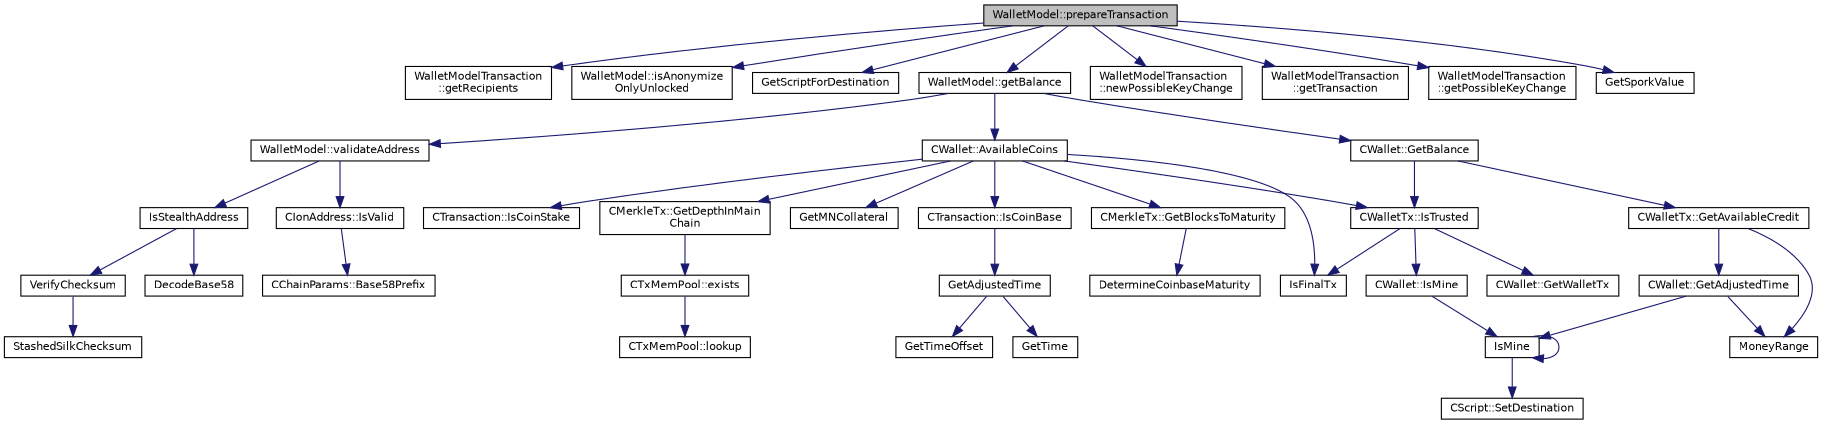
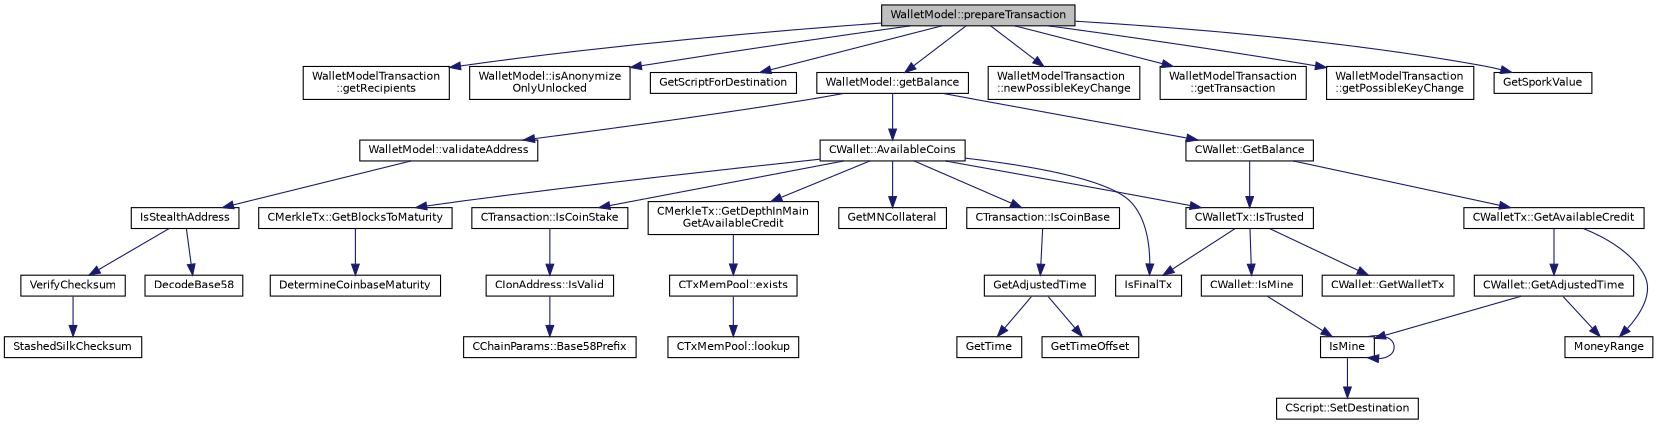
  digraph {
    rankdir=TB
    node [color=black fillcolor=white fontname=Helvetica fontsize=10 shape=record style=filled]
    edge [color=midnightblue fontname=Helvetica fontsize=10 labelfontname=Helvetica labelfontsize=10 style=solid]
    n1 [fillcolor=grey75 fontcolor=black height=0.2 label="WalletModel::prepareTransaction" width=0.4]
    n2 [height=0.2 label="WalletModelTransaction\l::getRecipients" width=0.4]
    n3 [height=0.2 label="WalletModel::isAnonymize\lOnlyUnlocked" width=0.4]
    n4 [height=0.2 label=GetScriptForDestination width=0.4]
    n5 [height=0.2 label="WalletModel::getBalance" width=0.4]
    n6 [height=0.2 label="WalletModelTransaction\l::newPossibleKeyChange" width=0.4]
    n7 [height=0.2 label="WalletModelTransaction\l::getTransaction" width=0.4]
    n8 [height=0.2 label="WalletModelTransaction\l::getPossibleKeyChange" width=0.4]
    n9 [height=0.2 label=GetSporkValue width=0.4]
    n10 [height=0.2 label="WalletModel::validateAddress" width=0.4]
    n11 [height=0.2 label=IsStealthAddress width=0.4]
    n12 [height=0.2 label="CIonAddress::IsValid" width=0.4]
    n13 [height=0.2 label="CWallet::AvailableCoins" width=0.4]
    n14 [height=0.2 label="CWallet::GetBalance" width=0.4]
    n15 [height=0.2 label=DecodeBase58 width=0.4]
    n16 [height=0.2 label=VerifyChecksum width=0.4]
    n17 [height=0.2 label="CChainParams::Base58Prefix" width=0.4]
    n18 [height=0.2 label=StashedSilkChecksum width=0.4]
    n19 [height=0.2 label=IsFinalTx width=0.4]
    n20 [height=0.2 label="CWalletTx::IsTrusted" width=0.4]
    n21 [height=0.2 label="CTransaction::IsCoinBase" width=0.4]
    n22 [height=0.2 label="CMerkleTx::GetBlocksToMaturity" width=0.4]
    n23 [height=0.2 label="CTransaction::IsCoinStake" width=0.4]
-   n24 [height=0.2 label="CMerkleTx::GetDepthInMain\lChain" width=0.4]
+   n24 [height=0.2 label="CMerkleTx::GetDepthInMain\lGetAvailableCredit" width=0.4]
    n25 [height=0.2 label=GetMNCollateral width=0.4]
    n26 [height=0.2 label="CWalletTx::GetAvailableCredit" width=0.4]
    n27 [height=0.2 label="CWallet::GetWalletTx" width=0.4]
    n28 [height=0.2 label="CWallet::IsMine" width=0.4]
    n29 [height=0.2 label=GetAdjustedTime width=0.4]
    n30 [height=0.2 label=DetermineCoinbaseMaturity width=0.4]
    n31 [height=0.2 label="CTxMemPool::exists" width=0.4]
    n32 [height=0.2 label=GetTime width=0.4]
    n33 [height=0.2 label=GetTimeOffset width=0.4]
    n34 [height=0.2 label=IsMine width=0.4]
    n35 [height=0.2 label="CScript::SetDestination" width=0.4]
    n36 [height=0.2 label="CTxMemPool::lookup" width=0.4]
    n37 [height=0.2 label="CWallet::GetAdjustedTime" width=0.4]
    n38 [height=0.2 label=MoneyRange width=0.4]
    n1 -> n2
    n1 -> n3
    n1 -> n4
    n1 -> n5
    n1 -> n6
    n1 -> n7
    n1 -> n8
    n1 -> n9
    n5 -> n10
    n5 -> n13
    n5 -> n14
    n10 -> n11
-   n10 -> n12
+   n23 -> n12
    n11 -> n15
    n11 -> n16
    n12 -> n17
    n13 -> n19
    n13 -> n20
    n13 -> n21
    n13 -> n22
    n13 -> n23
    n13 -> n24
    n13 -> n25
    n14 -> n20
    n14 -> n26
    n16 -> n18
    n20 -> n19
    n20 -> n27
    n20 -> n28
    n21 -> n29
    n22 -> n30
    n24 -> n31
    n26 -> n37
    n26 -> n38
    n28 -> n34
    n29 -> n32
    n29 -> n33
    n31 -> n36
    n34 -> n34
    n34 -> n35
    n37 -> n34
    n37 -> n38
  }
